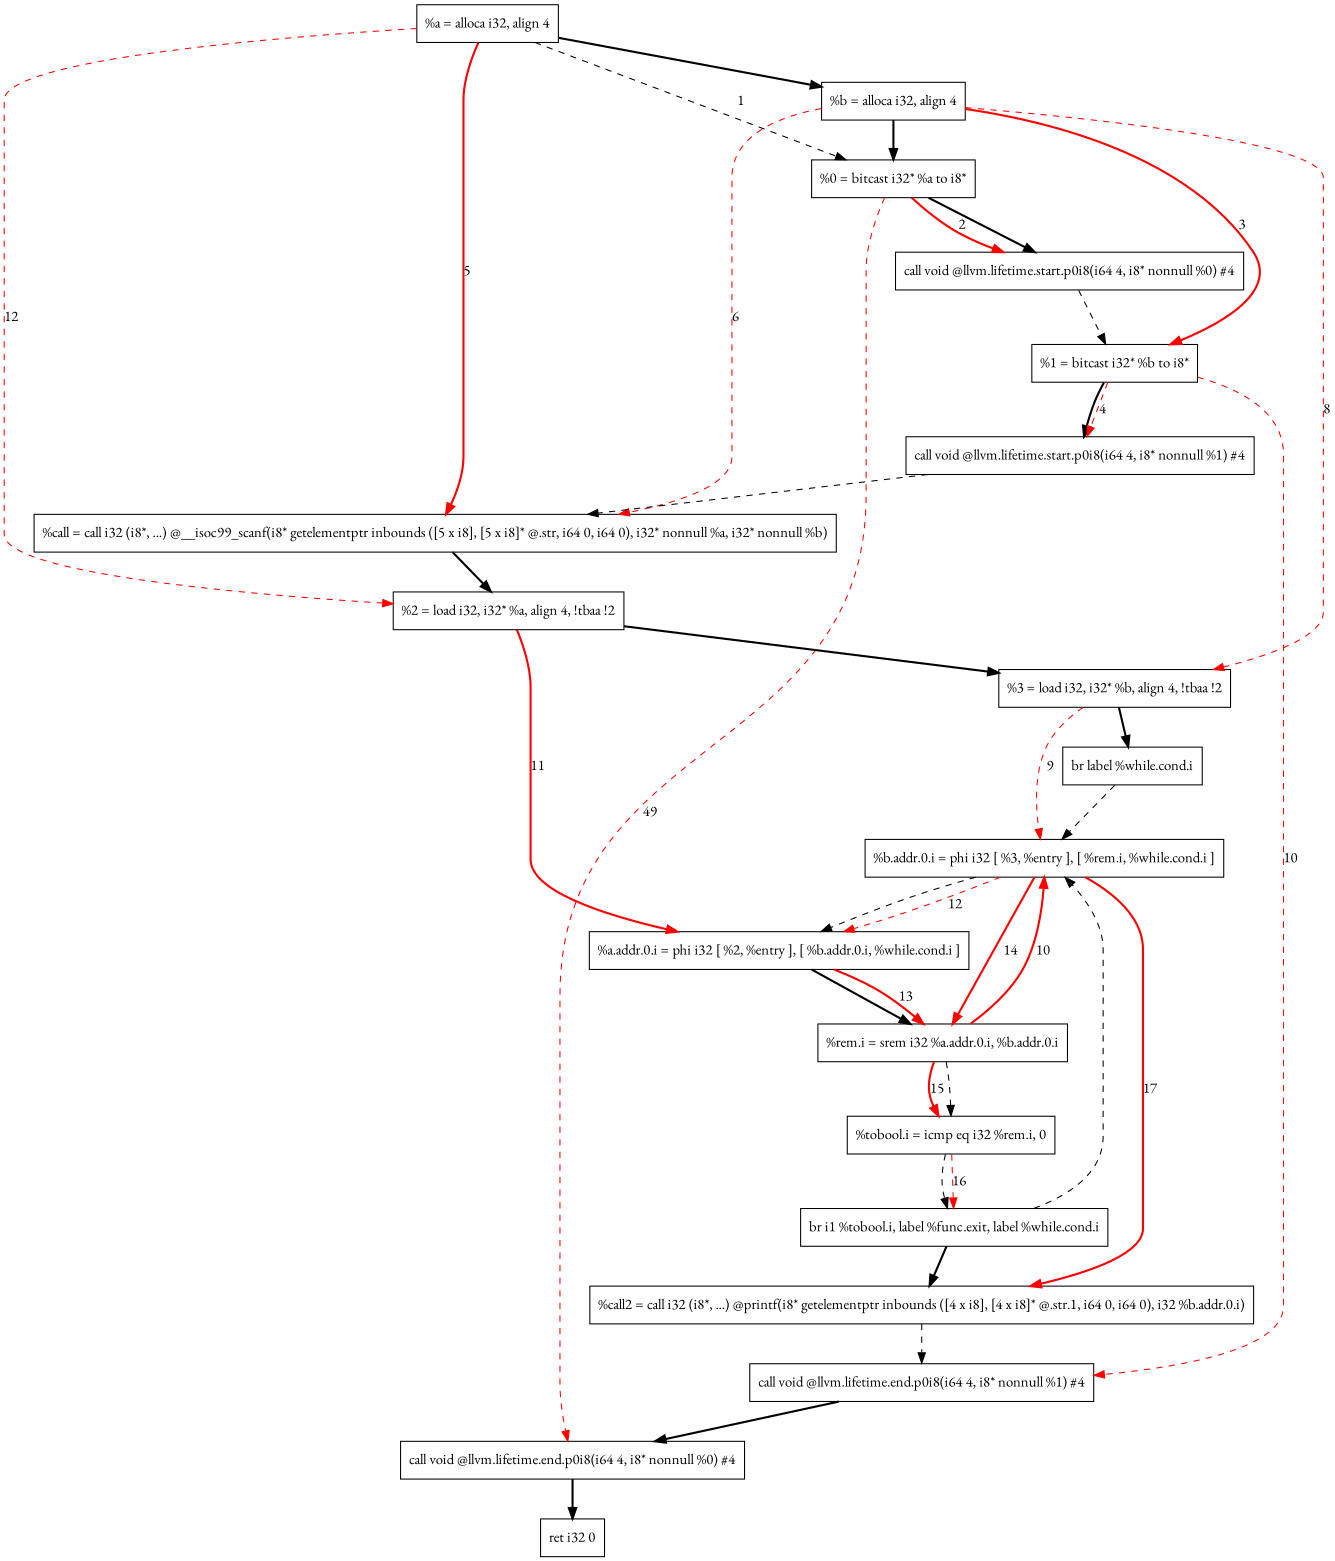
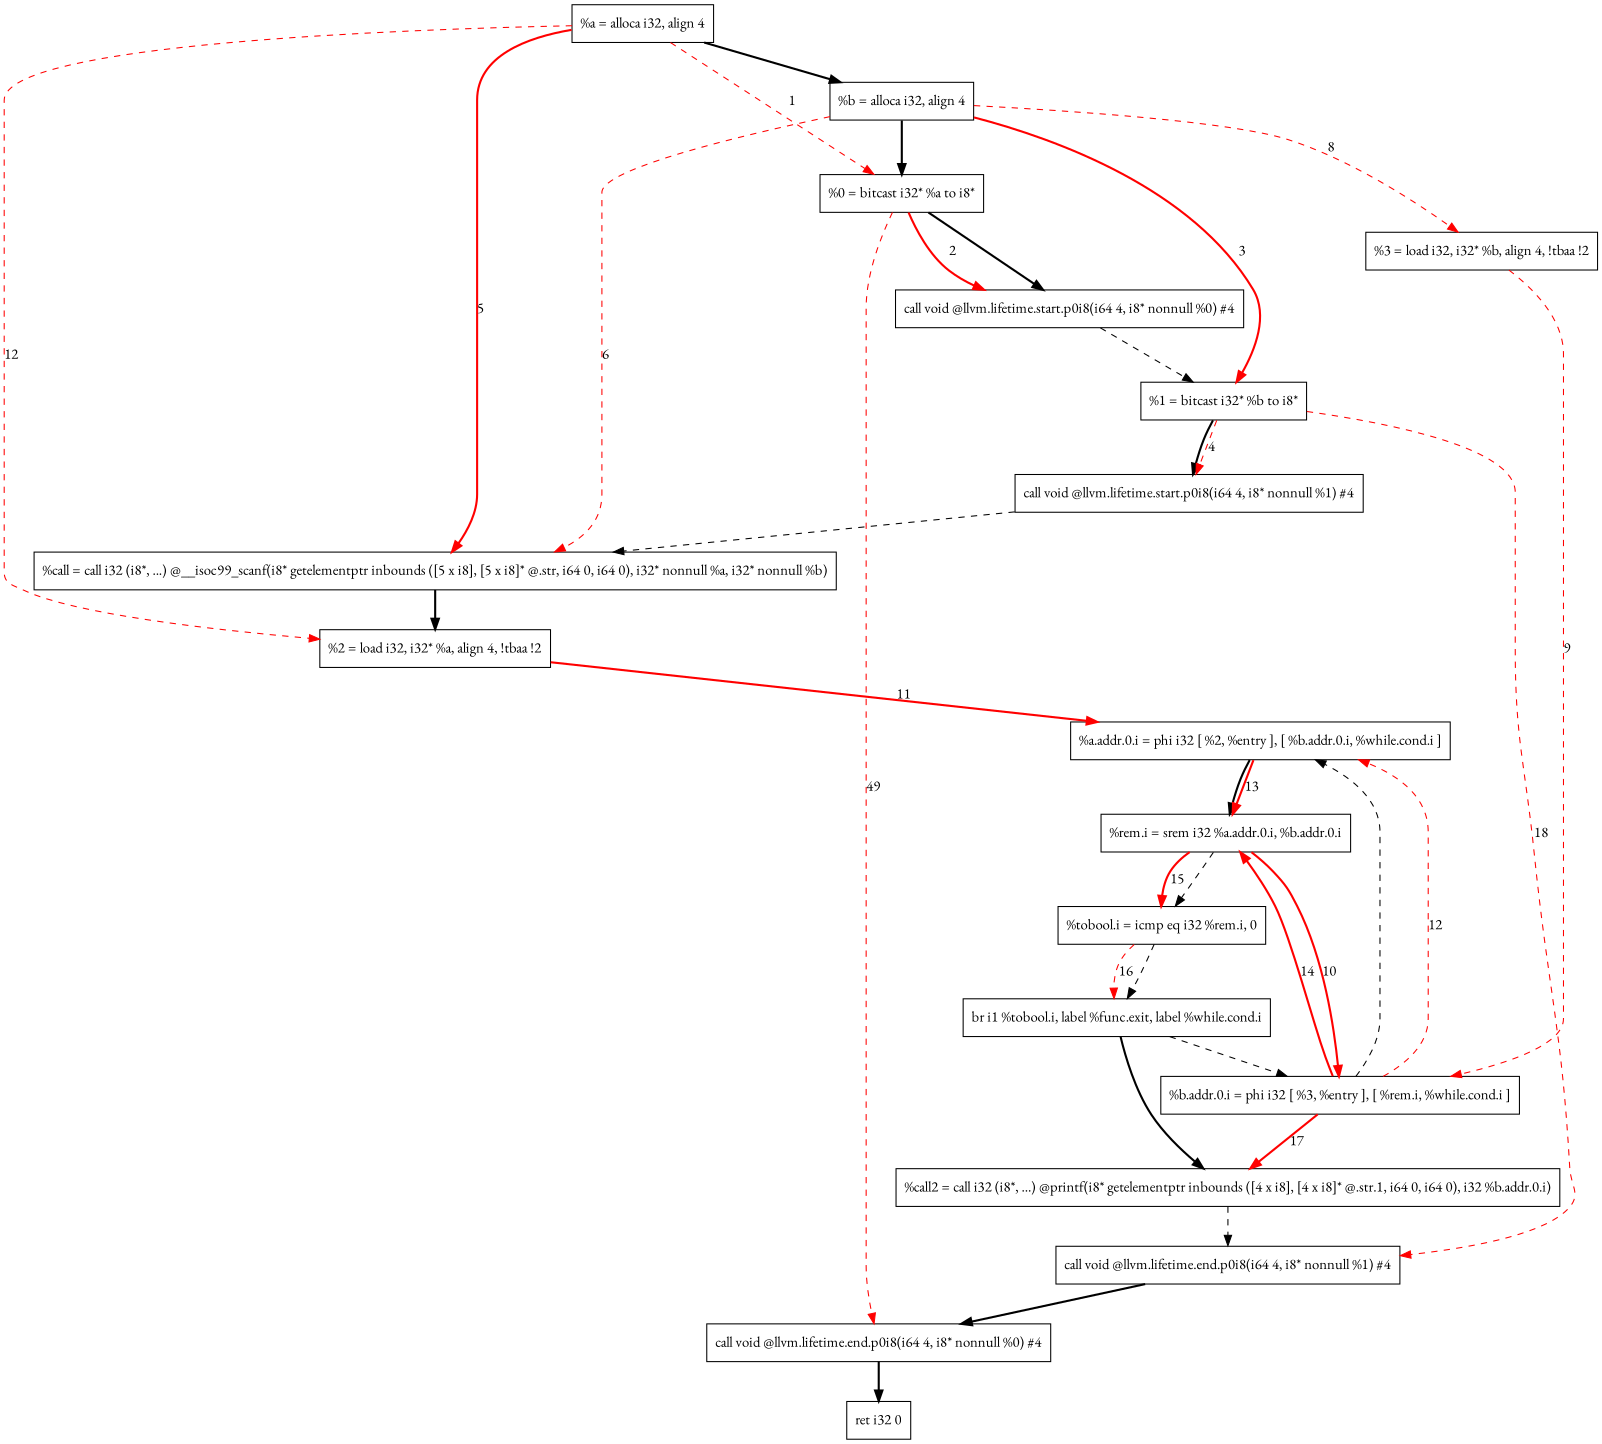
  digraph {
    fontname="EB Garamond"
    node [fontname="EB Garamond" shape=record]
    edge [fontname="EB Garamond" style=bold]
    n1 [label="  %a = alloca i32, align 4"]
    n2 [label="  %b = alloca i32, align 4"]
    n3 [label="  %0 = bitcast i32* %a to i8*"]
    n4 [label="  %call = call i32 (i8*, ...) @__isoc99_scanf(i8* getelementptr inbounds ([5 x i8], [5 x i8]* @.str, i64 0, i64 0), i32* nonnull %a, i32* nonnull %b)"]
    n5 [label="  %2 = load i32, i32* %a, align 4, !tbaa !2"]
    n6 [label="  %1 = bitcast i32* %b to i8*"]
    n7 [label="  %3 = load i32, i32* %b, align 4, !tbaa !2"]
    n8 [label="  call void @llvm.lifetime.start.p0i8(i64 4, i8* nonnull %0) #4"]
    n9 [label="  call void @llvm.lifetime.end.p0i8(i64 4, i8* nonnull %0) #4"]
    n10 [label="  %a.addr.0.i = phi i32 [ %2, %entry ], [ %b.addr.0.i, %while.cond.i ]"]
    n11 [label="  call void @llvm.lifetime.start.p0i8(i64 4, i8* nonnull %1) #4"]
    n12 [label="  call void @llvm.lifetime.end.p0i8(i64 4, i8* nonnull %1) #4"]
-   n13 [label="  br label %while.cond.i"]
    n14 [label="  %b.addr.0.i = phi i32 [ %3, %entry ], [ %rem.i, %while.cond.i ]"]
    n15 [label="  ret i32 0"]
    n16 [label="  %rem.i = srem i32 %a.addr.0.i, %b.addr.0.i"]
    n17 [label="  %call2 = call i32 (i8*, ...) @printf(i8* getelementptr inbounds ([4 x i8], [4 x i8]* @.str.1, i64 0, i64 0), i32 %b.addr.0.i)"]
    n18 [label="  %tobool.i = icmp eq i32 %rem.i, 0"]
    n19 [label="  br i1 %tobool.i, label %func.exit, label %while.cond.i"]
    n1 -> n2
-   n1 -> n3 [color=black label=1 style=dashed]
+   n1 -> n3 [color=red label=1 style=dashed]
    n1 -> n4 [color=red label=5]
    n1 -> n5 [color=red label=12 style=dashed]
    n2 -> n3
    n2 -> n4 [color=red label=6 style=dashed]
    n2 -> n6 [color=red label=3]
    n2 -> n7 [color=red label=8 style=dashed]
    n3 -> n8
    n3 -> n8 [color=red label=2]
    n3 -> n9 [color=red label=49 style=dashed]
    n4 -> n5
-   n5 -> n7
    n5 -> n10 [color=red label=11]
    n6 -> n11
    n6 -> n11 [color=red label=4 style=dashed]
-   n6 -> n12 [color=red label=10 style=dashed]
-   n7 -> n13
+   n6 -> n12 [color=red label=18 style=dashed]
    n7 -> n14 [color=red label=9 style=dashed]
    n8 -> n6 [style=dashed]
    n9 -> n15
    n10 -> n16
    n10 -> n16 [color=red label=13]
    n11 -> n4 [style=dashed]
    n12 -> n9
-   n13 -> n14 [style=dashed]
    n14 -> n10 [style=dashed]
    n14 -> n10 [color=red label=12 style=dashed]
    n14 -> n16 [color=red label=14]
    n14 -> n17 [color=red label=17]
    n16 -> n14 [color=red label=10]
    n16 -> n18 [style=dashed]
    n16 -> n18 [color=red label=15]
    n17 -> n12 [style=dashed]
    n18 -> n19 [style=dashed]
    n18 -> n19 [color=red label=16 style=dashed]
    n19 -> n14 [style=dashed]
    n19 -> n17
  }
